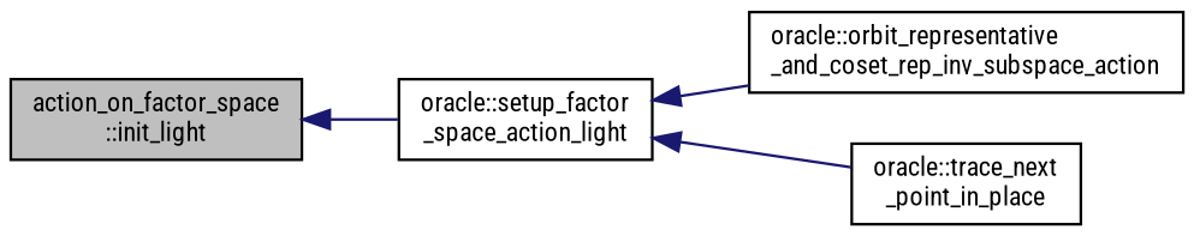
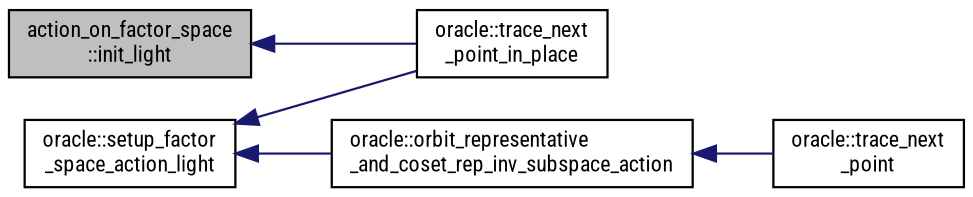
  digraph {
    fontname="Roboto Condensed"
    rankdir=LR
    node [color=black fillcolor=white fontname="Roboto Condensed" fontsize=10 shape=record style=filled]
    edge [color=midnightblue dir=back fontname="Roboto Condensed" fontsize=10 labelfontname=Helvetica labelfontsize=10 style=solid]
    n1 [fillcolor=grey75 fontcolor=black height=0.2 label="action_on_factor_space\l::init_light" width=0.4]
    n2 [height=0.2 label="oracle::setup_factor\l_space_action_light" width=0.4]
    n3 [height=0.2 label="oracle::orbit_representative\l_and_coset_rep_inv_subspace_action" width=0.4]
    n4 [height=0.2 label="oracle::trace_next\l_point_in_place" width=0.4]
-   n1 -> n2
+   n5 [height=0.2 label="oracle::trace_next\l_point" width=0.4]
+   n1 -> n4
    n2 -> n3
    n2 -> n4
+   n3 -> n5
  }
